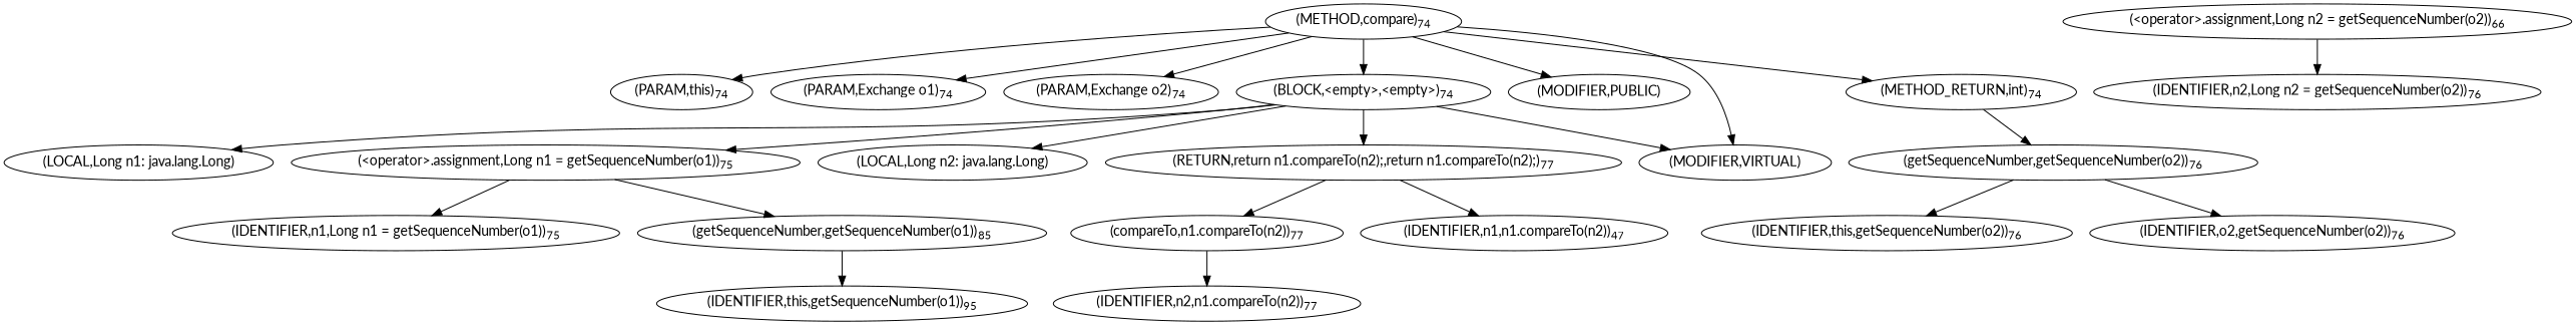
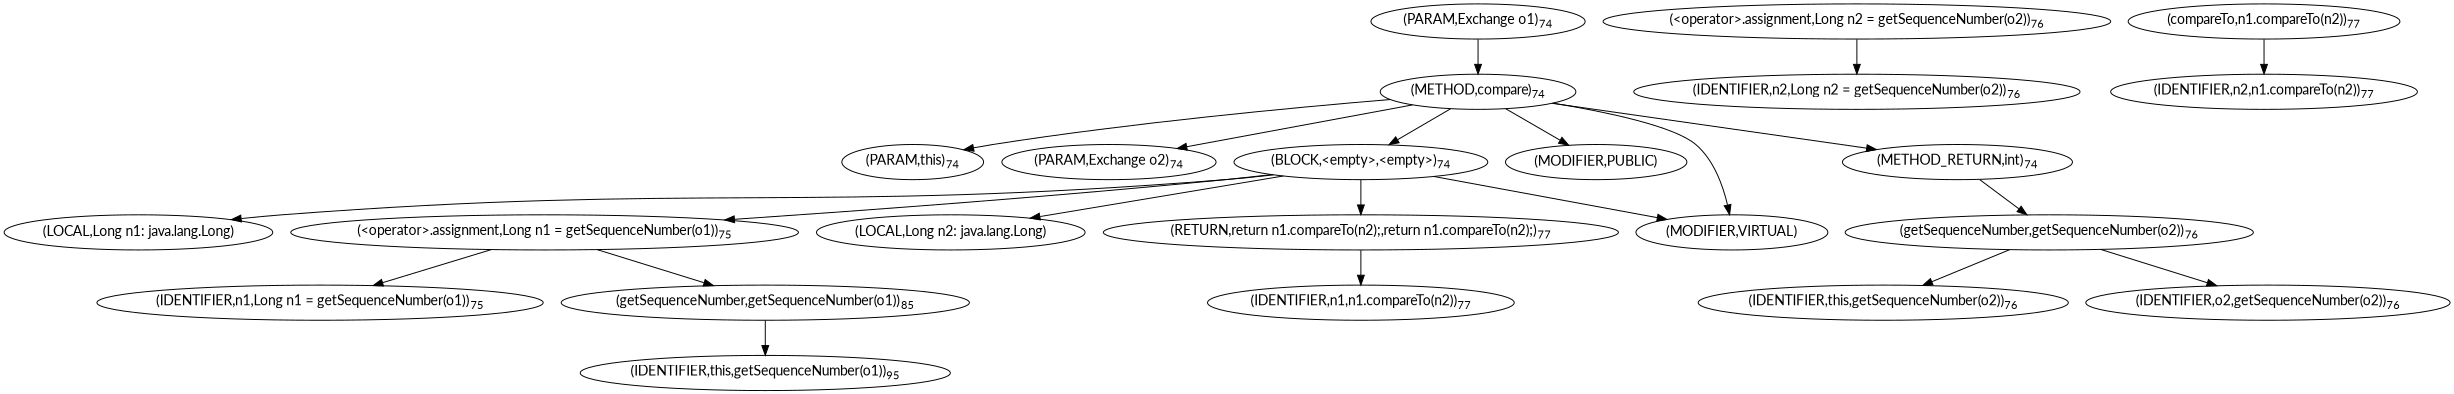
  digraph {
    fontname=Lato
    node [fontname=Lato]
    edge [fontname=Lato]
    n1 [label=<(METHOD,compare)<SUB>74</SUB>>]
    n2 [label=<(PARAM,this)<SUB>74</SUB>>]
    n3 [label=<(PARAM,Exchange o1)<SUB>74</SUB>>]
    n4 [label=<(PARAM,Exchange o2)<SUB>74</SUB>>]
    n5 [label=<(BLOCK,&lt;empty&gt;,&lt;empty&gt;)<SUB>74</SUB>>]
    n6 [label=<(MODIFIER,PUBLIC)>]
    n7 [label=<(MODIFIER,VIRTUAL)>]
    n8 [label=<(METHOD_RETURN,int)<SUB>74</SUB>>]
    n9 [label=<(LOCAL,Long n1: java.lang.Long)>]
    n10 [label=<(&lt;operator&gt;.assignment,Long n1 = getSequenceNumber(o1))<SUB>75</SUB>>]
    n11 [label=<(LOCAL,Long n2: java.lang.Long)>]
    n12 [label=<(RETURN,return n1.compareTo(n2);,return n1.compareTo(n2);)<SUB>77</SUB>>]
    n13 [label=<(getSequenceNumber,getSequenceNumber(o2))<SUB>76</SUB>>]
    n14 [label=<(IDENTIFIER,n1,Long n1 = getSequenceNumber(o1))<SUB>75</SUB>>]
    n15 [label=<(getSequenceNumber,getSequenceNumber(o1))<SUB>85</SUB>>]
-   n16 [label=<(&lt;operator&gt;.assignment,Long n2 = getSequenceNumber(o2))<SUB>66</SUB>>]
+   n16 [label=<(&lt;operator&gt;.assignment,Long n2 = getSequenceNumber(o2))<SUB>76</SUB>>]
    n17 [label=<(IDENTIFIER,n2,Long n2 = getSequenceNumber(o2))<SUB>76</SUB>>]
    n18 [label=<(compareTo,n1.compareTo(n2))<SUB>77</SUB>>]
-   n19 [label=<(IDENTIFIER,n1,n1.compareTo(n2))<SUB>47</SUB>>]
+   n19 [label=<(IDENTIFIER,n1,n1.compareTo(n2))<SUB>77</SUB>>]
    n20 [label=<(IDENTIFIER,this,getSequenceNumber(o1))<SUB>95</SUB>>]
    n21 [label=<(IDENTIFIER,this,getSequenceNumber(o2))<SUB>76</SUB>>]
    n22 [label=<(IDENTIFIER,o2,getSequenceNumber(o2))<SUB>76</SUB>>]
    n23 [label=<(IDENTIFIER,n2,n1.compareTo(n2))<SUB>77</SUB>>]
    n1 -> n2
-   n1 -> n3
+   n3 -> n1
    n1 -> n4
    n1 -> n5
    n1 -> n6
    n1 -> n7
    n1 -> n8
    n5 -> n7
    n5 -> n9
    n5 -> n10
    n5 -> n11
    n5 -> n12
    n8 -> n13
    n10 -> n14
    n10 -> n15
-   n12 -> n18
    n12 -> n19
    n13 -> n21
    n13 -> n22
    n15 -> n20
    n16 -> n17
    n18 -> n23
  }
